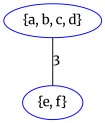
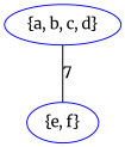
  graph {
    fontname=Merriweather
    node [color=blue fontname=Merriweather]
    n1 [label="{a, b, c, d}"]
    n2 [label="{e, f}"]
-   n1 -- n2 [label=3 fontname=Merriweather]
+   n1 -- n2 [label=7 fontname=Merriweather]
  }
